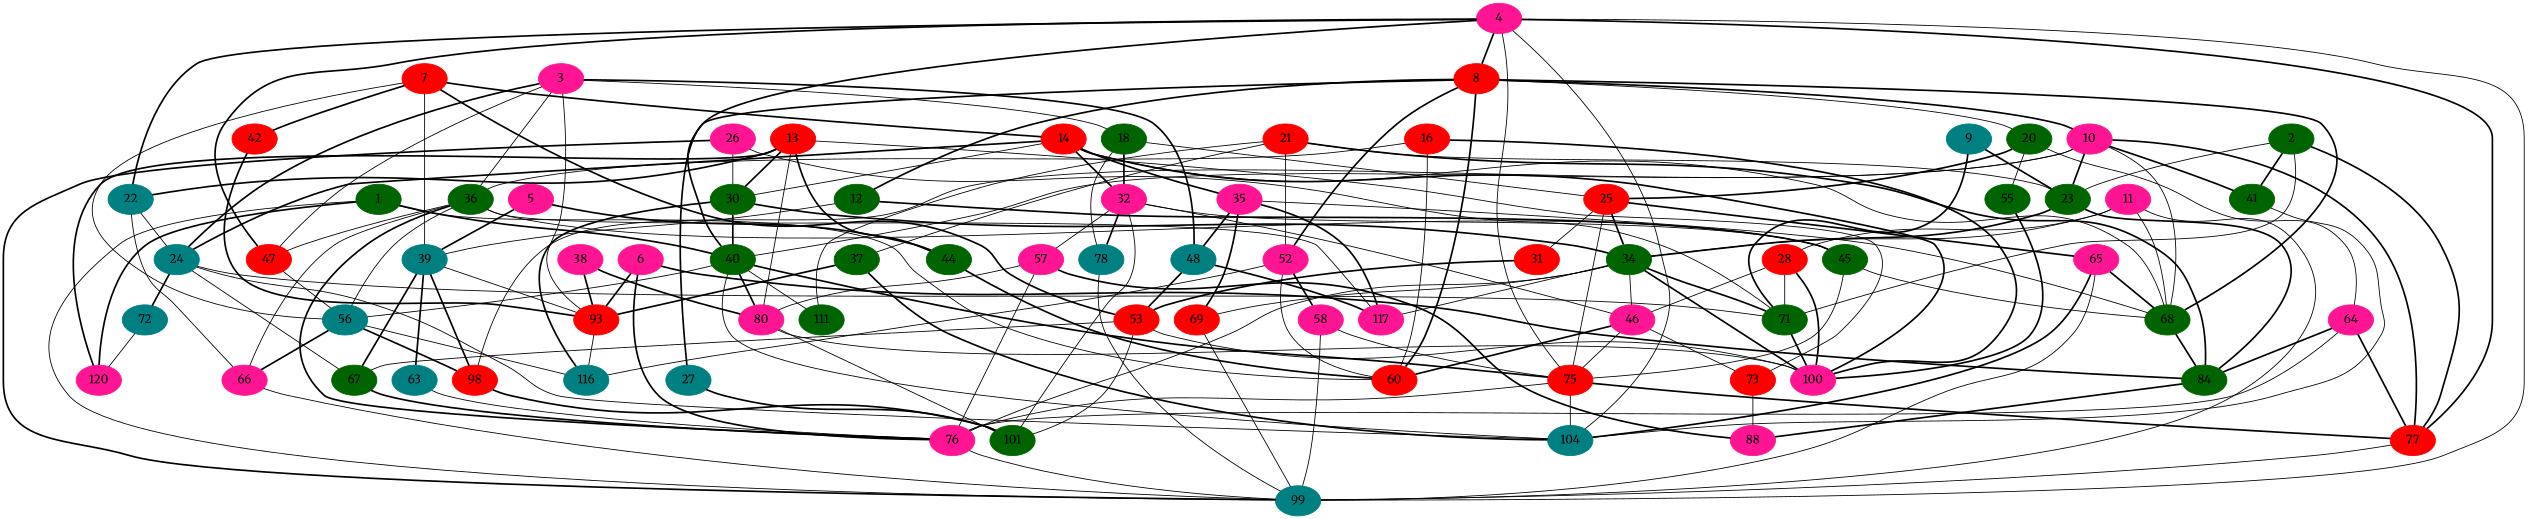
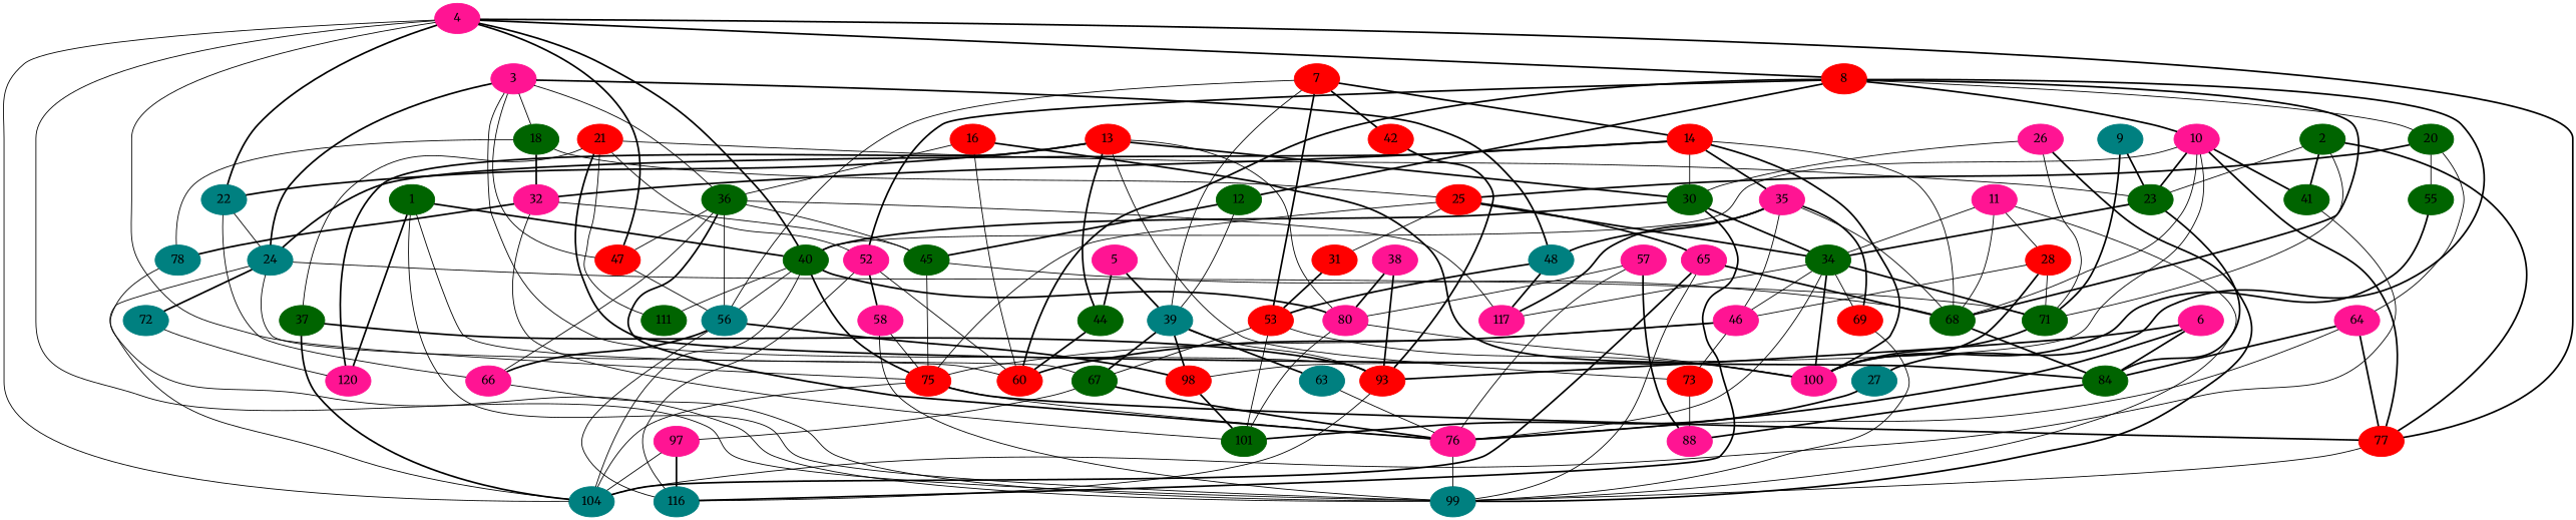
  graph {
    fontname=Merriweather
    node [color=deeppink fontname=Merriweather style=filled]
    edge [fontname=Merriweather style=solid]
    40 [color=darkgreen super="+108"]
    75 [color=red super="+105"]
    104 [color=teal super="+110"]
    56 [color=teal super="+118"]
    80 [super="+107"]
    111 [color=darkgreen]
    1 [color=darkgreen]
    60 [color=red super="+95"]
    99 [color=teal super="+113"]
    120
    2 [color=darkgreen super="+19"]
    23 [color=darkgreen super="+29"]
    41 [color=darkgreen]
    71 [color=darkgreen super="+114"]
    77 [color=red super="+106"]
    84 [color=darkgreen super="+94"]
    34 [color=darkgreen super="+91"]
    100 [super="+109"]
    3 [super="+86"]
    18 [color=darkgreen]
    24 [color=teal super="+81"]
    36 [color=darkgreen super="+90"]
    47 [color=red]
    48 [color=teal]
    93 [color=red super="+96"]
    32 [super="+119"]
    78 [color=teal super="+85"]
    25 [color=red super="+50"]
    67 [color=darkgreen super="+103"]
    72 [color=teal]
    76 [super="+102"]
    45 [color=darkgreen super="+54"]
    66
    117
    53 [color=red super="+59"]
    116 [color=teal]
    4 [super="+83"]
    8 [color=red super="+62"]
    22 [color=teal super="+79"]
    10 [super="+82"]
    12 [color=darkgreen]
    20 [color=darkgreen super="+92"]
    27 [color=teal]
    52 [super="+87"]
    68 [color=darkgreen super="+115"]
    39 [color=teal super="+51"]
    98 [color=red super="+112"]
    63 [color=teal]
    5
    44 [color=darkgreen super="+89"]
    6 [super="+61"]
    88
    7 [color=red super="+43"]
    14 [color=red super="+17"]
    42 [color=red]
    30 [color=darkgreen super="+33"]
    35
    101 [color=darkgreen]
    55 [color=darkgreen]
    64
    58
    9 [color=teal]
    11
    28 [color=red]
    46 [super="+70"]
    69 [color=red super="+74"]
    13 [color=red]
    73 [color=red]
    57
    16 [color=red]
    31 [color=red]
    65
    21 [color=red super="+49"]
    37 [color=darkgreen]
+   97
    26
    38
    40 -- 75 [style=bold]
    40 -- 104
    40 -- 56
    40 -- 80 [style=bold]
    40 -- 111
    75 -- 104
    75 -- 77 [style=bold]
    75 -- 76
    56 -- 66 [style=bold]
    56 -- 116
    56 -- 98 [style=bold]
    80 -- 100 [weight=2]
    80 -- 101
    1 -- 40 [style=bold]
    1 -- 60
    1 -- 99
    1 -- 120 [style=bold]
    2 -- 23
    2 -- 41 [style=bold]
    2 -- 71
    2 -- 77 [style=bold]
    23 -- 84 [style=bold]
    23 -- 34 [style=bold]
    41 -- 104
    71 -- 100 [style=bold]
    77 -- 99
    84 -- 88 [style=bold]
    34 -- 71 [style=bold]
    34 -- 100 [style=bold]
    34 -- 76
    34 -- 117
    34 -- 46
    34 -- 69
    3 -- 18
    3 -- 24 [style=bold]
    3 -- 36
    3 -- 47
    3 -- 48 [style=bold]
    3 -- 93
    18 -- 32 [style=bold]
    18 -- 78
    18 -- 25
    24 -- 104
    24 -- 71
    24 -- 67 [weight=2]
    24 -- 72 [style=bold]
    36 -- 56
    36 -- 47
    36 -- 76 [style=bold]
    36 -- 45
    36 -- 66
    36 -- 117
    47 -- 56
    48 -- 117 [style=bold]
    48 -- 53 [style=bold]
    93 -- 116
    32 -- 78 [style=bold]
    32 -- 45
    32 -- 101
-   32 -- 46
-   32 -- 57
+   35 -- 46
    78 -- 99
    25 -- 75
    25 -- 34 [style=bold]
    25 -- 31
    25 -- 65 [style=bold]
    67 -- 76 [style=bold]
+   67 -- 97
    72 -- 120
    76 -- 99
    45 -- 75
    45 -- 68
    66 -- 99
    53 -- 100
    53 -- 67
    53 -- 101
    4 -- 40 [style=bold]
    4 -- 75
    4 -- 104
    4 -- 99
    4 -- 77 [style=bold]
    4 -- 47 [style=bold]
    4 -- 8 [style=bold]
    4 -- 22 [style=bold]
    8 -- 60 [style=bold]
    8 -- 10 [style=bold]
    8 -- 12 [style=bold]
    8 -- 20
    8 -- 27 [style=bold]
    8 -- 52 [style=bold]
    8 -- 68 [style=bold]
    22 -- 24
    22 -- 66
    10 -- 40
    10 -- 23 [style=bold]
    10 -- 41 [style=bold]
    10 -- 77 [style=bold]
    10 -- 68
    10 -- 98
    12 -- 45 [style=bold]
    12 -- 39
    20 -- 25 [style=bold]
    20 -- 55
    20 -- 64
    27 -- 101 [style=bold]
    52 -- 60
    52 -- 116
    52 -- 58 [style=bold]
    68 -- 84 [style=bold]
    39 -- 93
    39 -- 67 [style=bold]
    39 -- 98 [style=bold]
    39 -- 63 [style=bold]
    98 -- 101 [style=bold]
    63 -- 76
    5 -- 39 [style=bold]
    5 -- 44 [style=bold]
    44 -- 60 [style=bold]
    6 -- 84 [style=bold]
    6 -- 93 [style=bold]
    6 -- 76 [style=bold]
    7 -- 56
    7 -- 53 [style=bold]
    7 -- 39
    7 -- 14 [style=bold]
    7 -- 42 [style=bold]
    14 -- 100 [style=bold]
    14 -- 24 [style=bold]
    14 -- 32 [style=bold]
    14 -- 68
    14 -- 30
    14 -- 35 [style=bold]
    42 -- 93 [style=bold]
    30 -- 40 [style=bold]
    30 -- 34 [style=bold]
    30 -- 116 [style=bold]
    35 -- 48 [style=bold]
    35 -- 117 [style=bold]
    35 -- 68
    35 -- 69 [style=bold]
    55 -- 100 [style=bold]
    64 -- 77 [style=bold]
    64 -- 84 [style=bold]
    64 -- 76
    58 -- 75
    58 -- 99
    9 -- 23 [style=bold]
    9 -- 71 [style=bold]
    11 -- 99
    11 -- 34
    11 -- 68
    11 -- 28
    28 -- 71
    28 -- 100 [style=bold]
    28 -- 46
    46 -- 75
    46 -- 60 [style=bold]
    46 -- 73
    69 -- 99
    13 -- 80
    13 -- 120 [style=bold]
    13 -- 22 [style=bold]
    13 -- 44 [style=bold]
    13 -- 30 [style=bold]
    13 -- 73
    73 -- 88
    57 -- 80
    57 -- 76
    57 -- 88 [style=bold]
    16 -- 60
    16 -- 100 [style=bold]
    16 -- 36
    31 -- 53 [style=bold]
    65 -- 104 [style=bold]
    65 -- 99
    65 -- 68 [style=bold]
    21 -- 111
    21 -- 23
    21 -- 84 [style=bold]
    21 -- 52
    21 -- 37
    37 -- 104 [style=bold]
    37 -- 93 [style=bold]
+   97 -- 104
+   97 -- 116 [style=bold]
    26 -- 99 [style=bold]
    26 -- 71
    26 -- 30
    38 -- 80 [style=bold]
    38 -- 93 [style=bold]
  }
